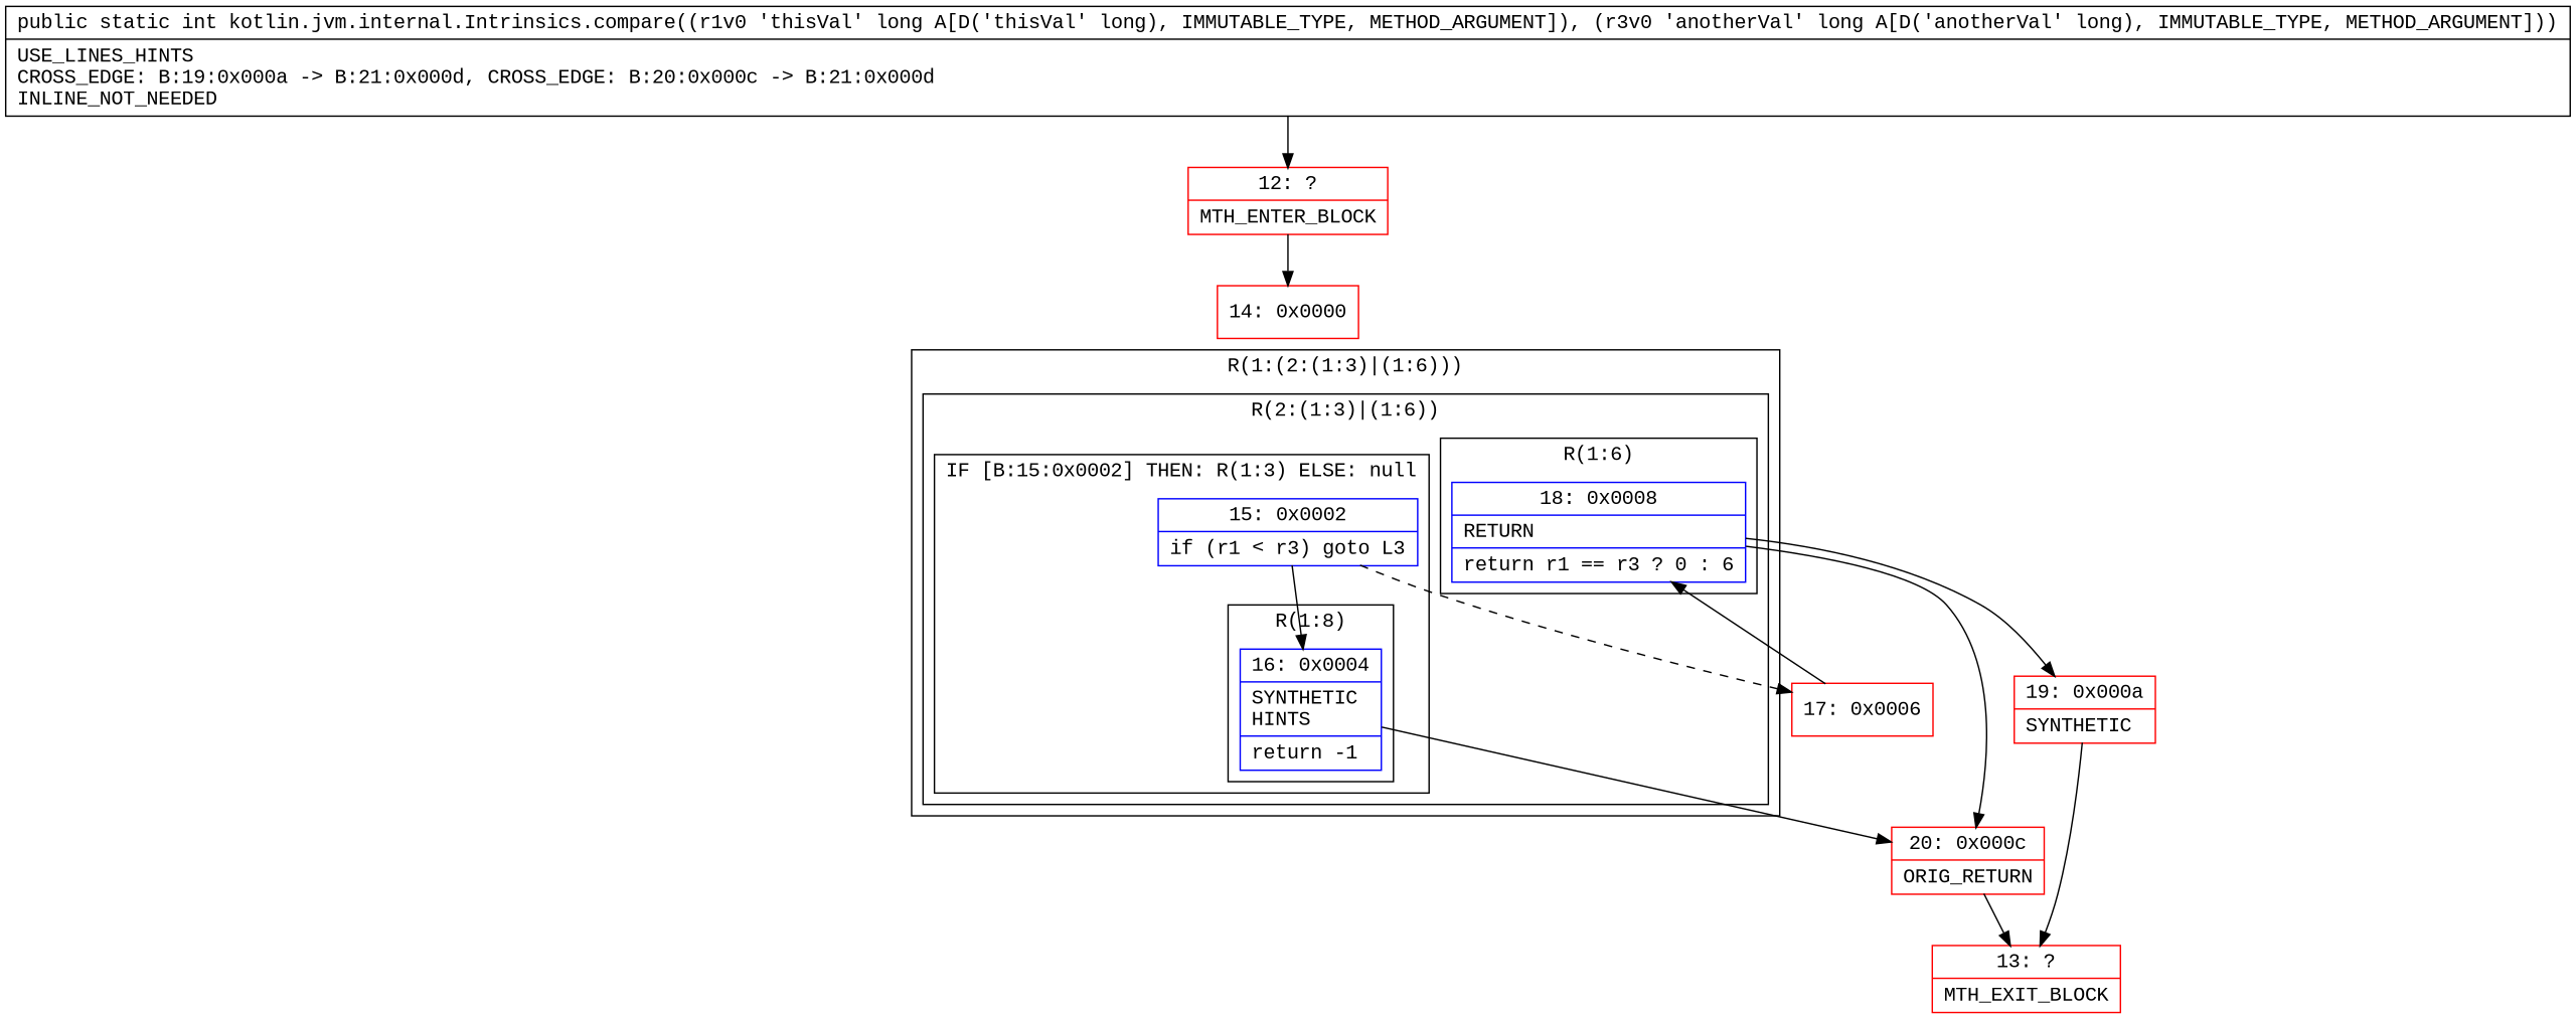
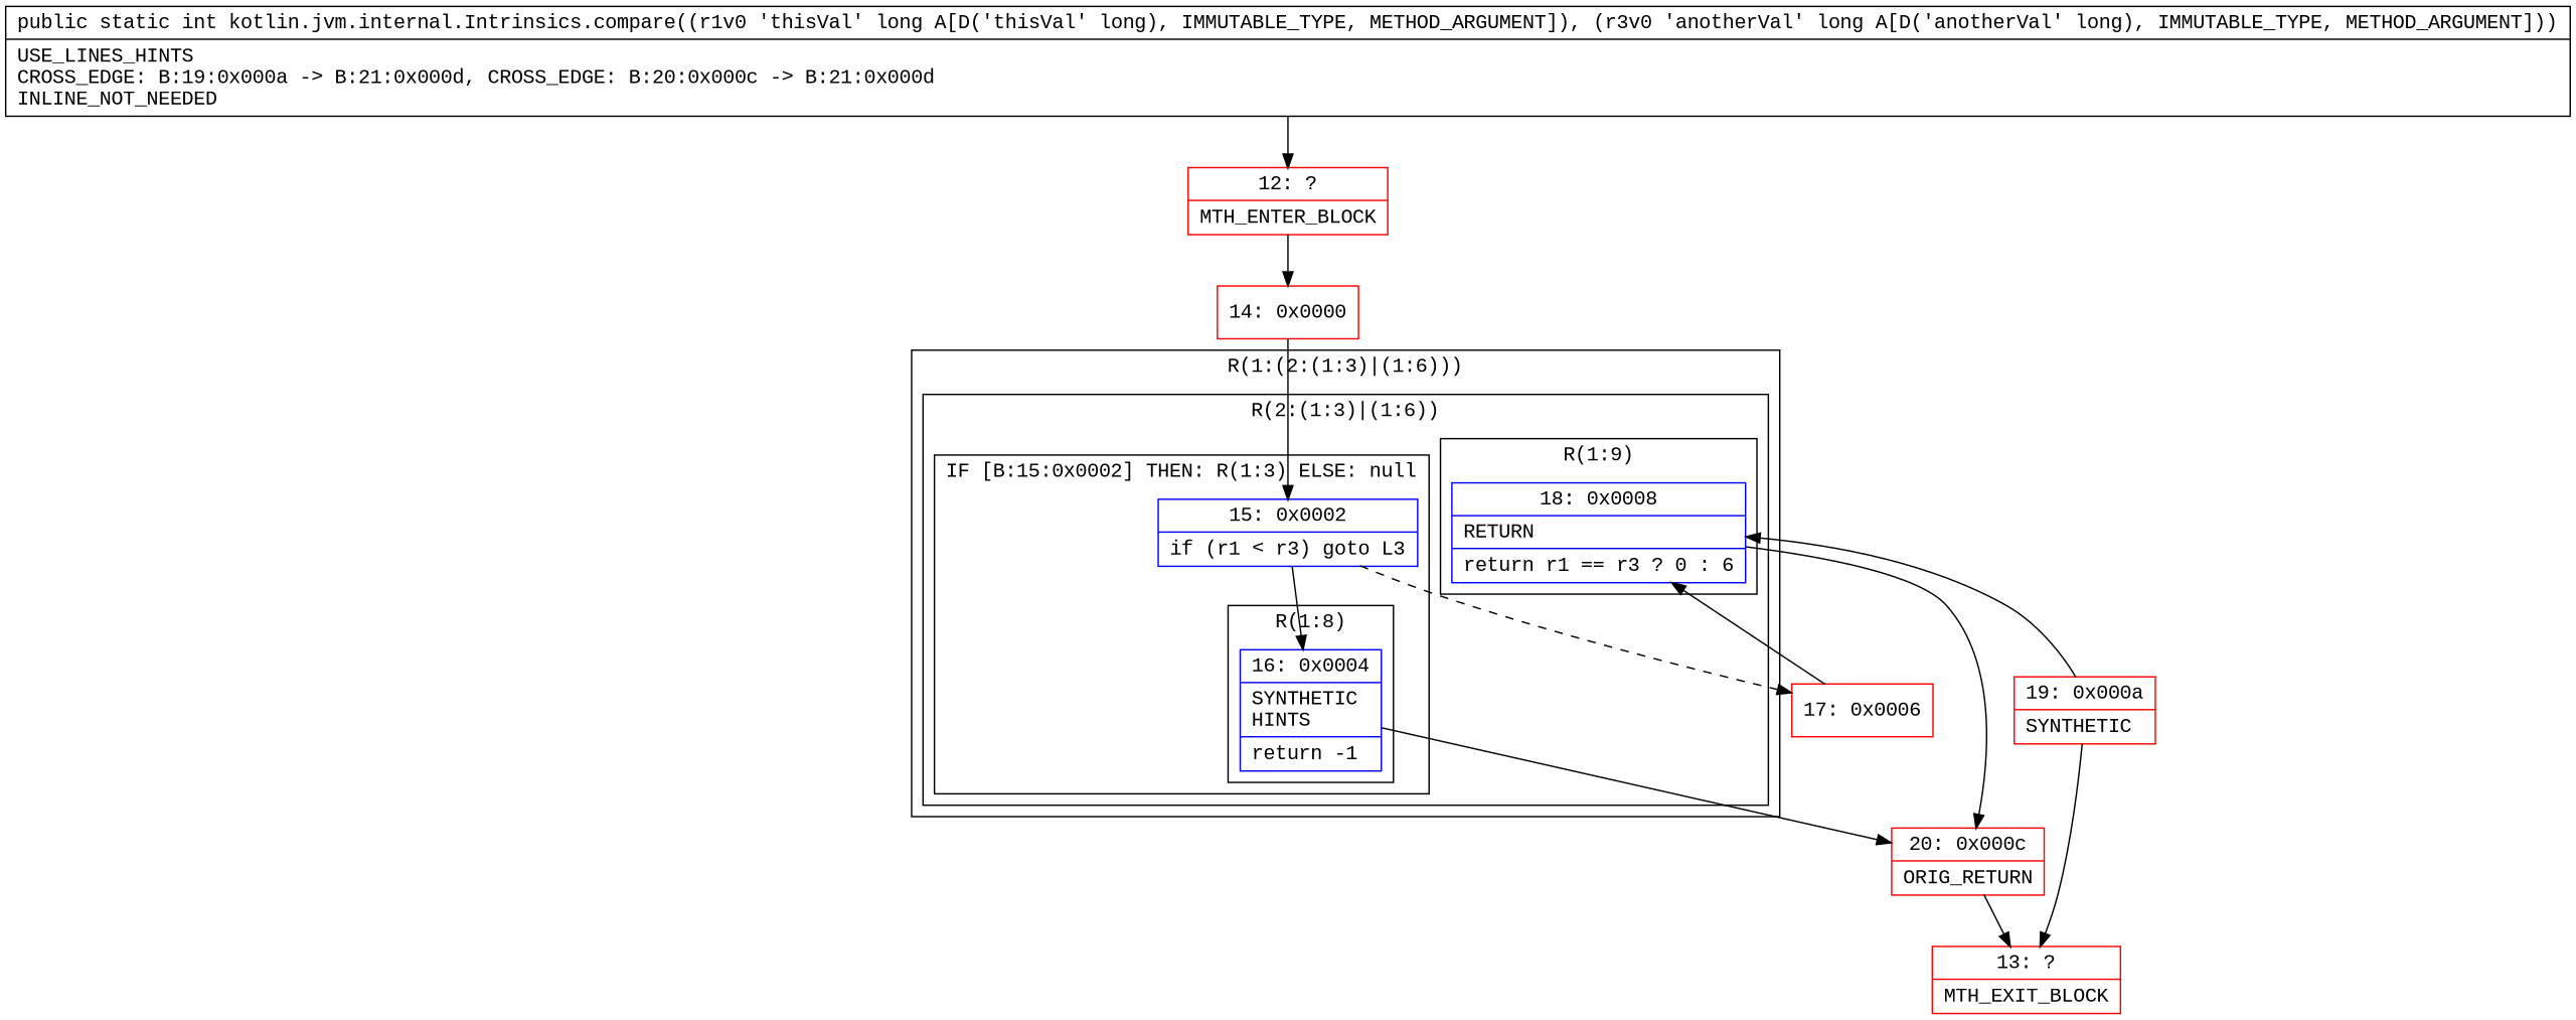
  digraph {
    fontname="Liberation Mono"
    node [color=red fontname="Liberation Mono" shape=record]
    edge [fontname="Liberation Mono"]
    n1 [color=blue label="{16\:\ 0x0004|SYNTHETIC\lHINTS\l|return \-1\l}"]
    n2 [color=blue label="{15\:\ 0x0002|if (r1 \< r3) goto L3\l}"]
    n3 [color=blue label="{18\:\ 0x0008|RETURN\l|return r1 == r3 ? 0 : 6\l}"]
    n4 [label="{20\:\ 0x000c|ORIG_RETURN\l}"]
    n5 [label="{17\:\ 0x0006}"]
    n6 [label="{19\:\ 0x000a|SYNTHETIC\l}"]
    n7 [label="{13\:\ ?|MTH_EXIT_BLOCK\l}"]
    n8 [label="{12\:\ ?|MTH_ENTER_BLOCK\l}"]
    n9 [label="{14\:\ 0x0000}"]
    n10 [label="{public static int kotlin.jvm.internal.Intrinsics.compare((r1v0 'thisVal' long A[D('thisVal' long), IMMUTABLE_TYPE, METHOD_ARGUMENT]), (r3v0 'anotherVal' long A[D('anotherVal' long), IMMUTABLE_TYPE, METHOD_ARGUMENT]))  | USE_LINES_HINTS\lCROSS_EDGE: B:19:0x000a \-\> B:21:0x000d, CROSS_EDGE: B:20:0x000c \-\> B:21:0x000d\lINLINE_NOT_NEEDED\l}" color=""]
    subgraph cluster_1 {
      label="R(1:(2:(1:3)|(1:6)))"
      subgraph cluster_2 {
        label="R(2:(1:3)|(1:6))"
        subgraph cluster_3 {
          label="IF [B:15:0x0002] THEN: R(1:3) ELSE: null"
          n2
          subgraph cluster_4 {
            label="R(1:8)"
            n1
          }
        }
        subgraph cluster_5 {
-         label="R(1:6)"
+         label="R(1:9)"
          n3
        }
      }
    }
    n1 -> n4
    n2 -> n1
    n2 -> n5 [style=dashed]
    n3 -> n4
-   n3 -> n6
+   n6 -> n3
    n4 -> n7
    n5 -> n3
    n6 -> n7
    n8 -> n9
+   n9 -> n2
    n10 -> n8
  }
